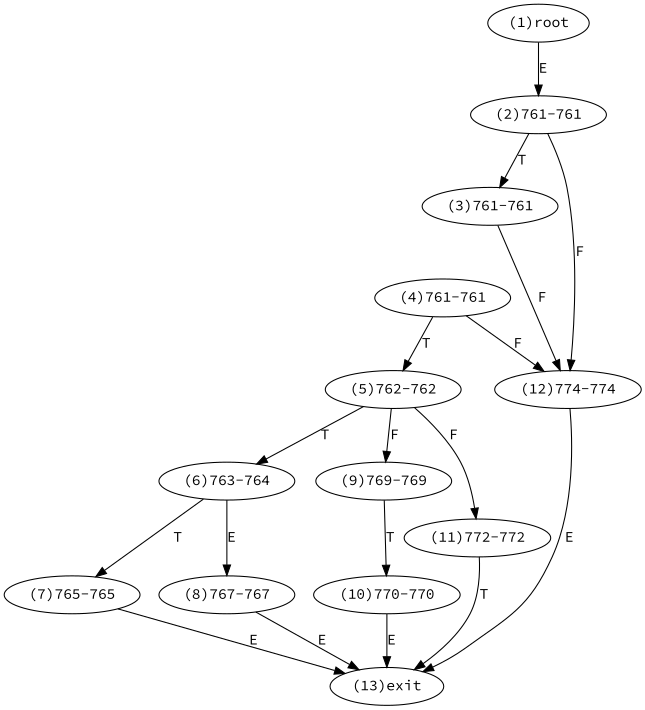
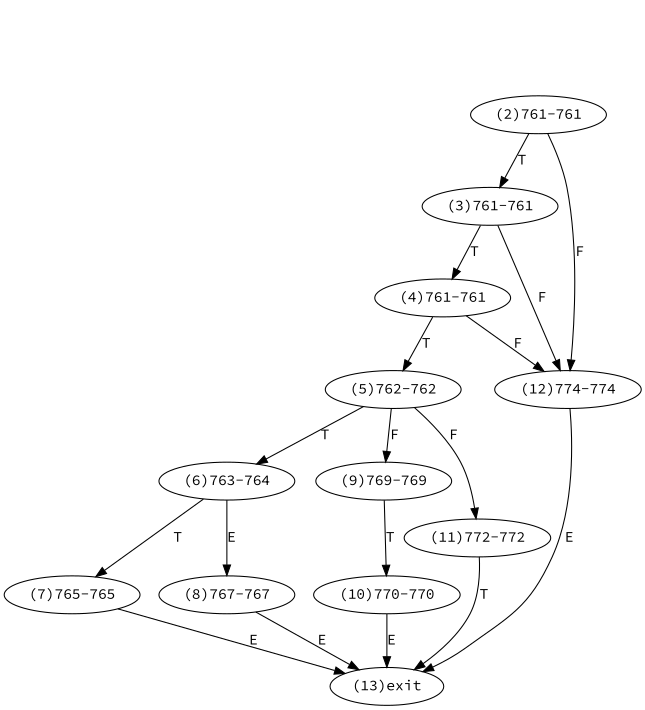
  digraph {
    fontname="Source Code Pro"
    node [fontname="Source Code Pro"]
    edge [fontname="Source Code Pro"]
-   n1 [label="(1)root"]
    n2 [label="(2)761-761"]
    n3 [label="(3)761-761"]
    n4 [label="(12)774-774"]
    n5 [label="(4)761-761"]
    n6 [label="(13)exit"]
    n7 [label="(5)762-762"]
    n8 [label="(6)763-764"]
    n9 [label="(9)769-769"]
    n10 [label="(11)772-772"]
    n11 [label="(7)765-765"]
    n12 [label="(8)767-767"]
    n13 [label="(10)770-770"]
-   n1 -> n2 [label=E]
    n2 -> n3 [label=T]
    n2 -> n4 [label=F]
    n3 -> n4 [label=F]
+   n3 -> n5 [label=T]
    n4 -> n6 [label=E]
    n5 -> n4 [label=F]
    n5 -> n7 [label=T]
    n7 -> n8 [label=T]
    n7 -> n9 [label=F]
    n7 -> n10 [label=F]
    n8 -> n11 [label=T]
    n8 -> n12 [label=E]
    n9 -> n13 [label=T]
    n10 -> n6 [label=T]
    n11 -> n6 [label=E]
    n12 -> n6 [label=E]
    n13 -> n6 [label=E]
  }
